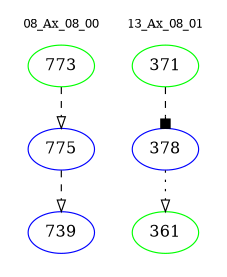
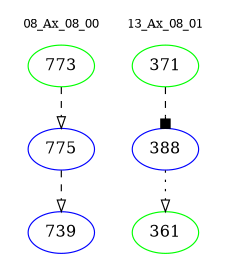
  digraph {
    node [color=green]
    edge [arrowhead=onormal color=black style=dashed]
    n1 [label=773]
    n2 [color=blue label=775]
    n3 [color=blue label=739]
    n4 [label=371]
-   n5 [color=blue label=378]
+   n5 [color=blue label=388]
    n6 [label=361]
    subgraph cluster_1 {
      color=white
      fontsize=10
      label="08_Ax_08_00"
      n1
      n2
      n3
    }
    subgraph cluster_2 {
      color=white
      fontsize=10
      label="13_Ax_08_01"
      n4
      n5
      n6
    }
    n1 -> n2
    n2 -> n3
    n4 -> n5 [arrowhead=box]
    n5 -> n6 [style=dotted]
  }
